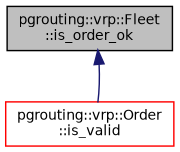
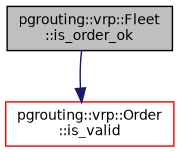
  digraph {
    rankdir=TB
    node [fontname=Helvetica fontsize=10 shape=record style=filled]
    n1 [color=black fillcolor=grey75 fontcolor=black height=0.2 label="pgrouting::vrp::Fleet\l::is_order_ok" width=0.4]
    n2 [color=red fillcolor=white height=0.2 label="pgrouting::vrp::Order\l::is_valid" width=0.4]
-   n2 -> n1 [color=midnightblue fontname=Helvetica fontsize=10 labelfontname=Helvetica labelfontsize=10 style=solid]
+   n1 -> n2 [color=midnightblue fontname=Helvetica fontsize=10 labelfontname=Helvetica labelfontsize=10 style=solid]
  }
